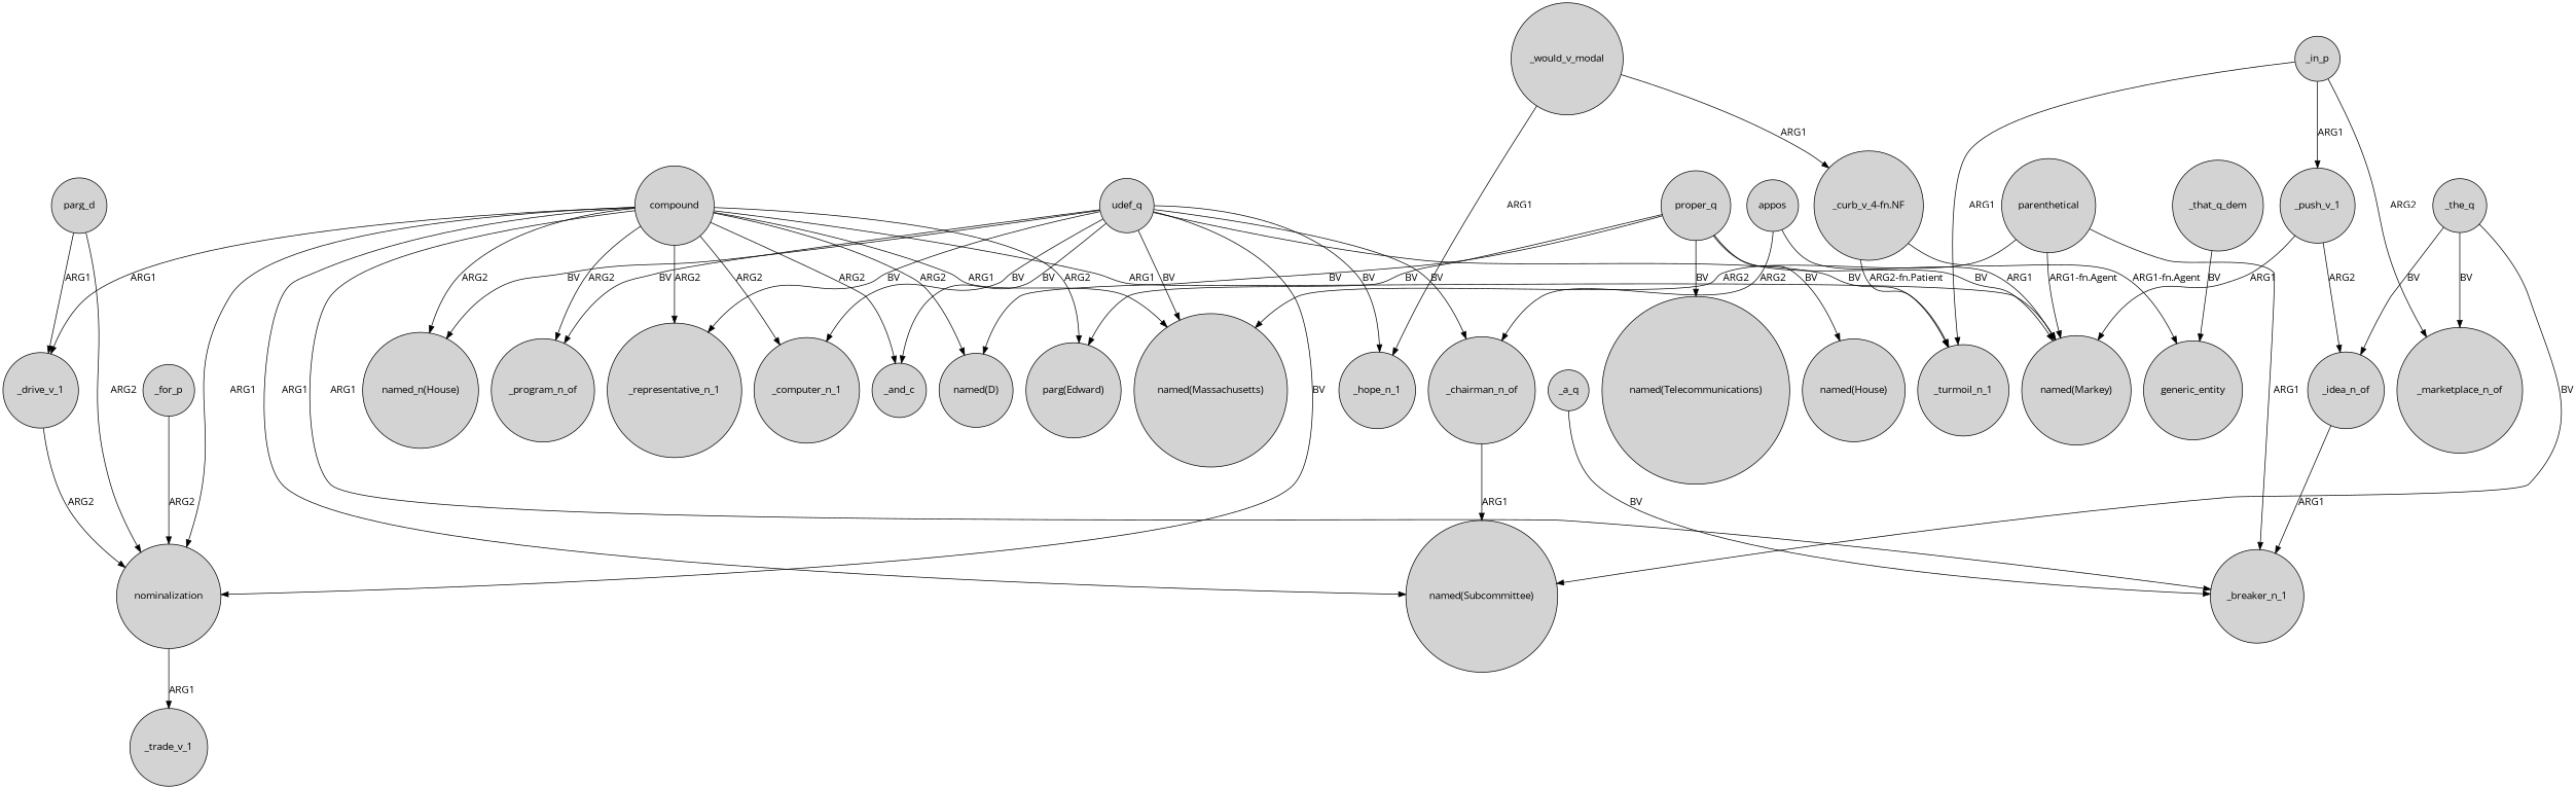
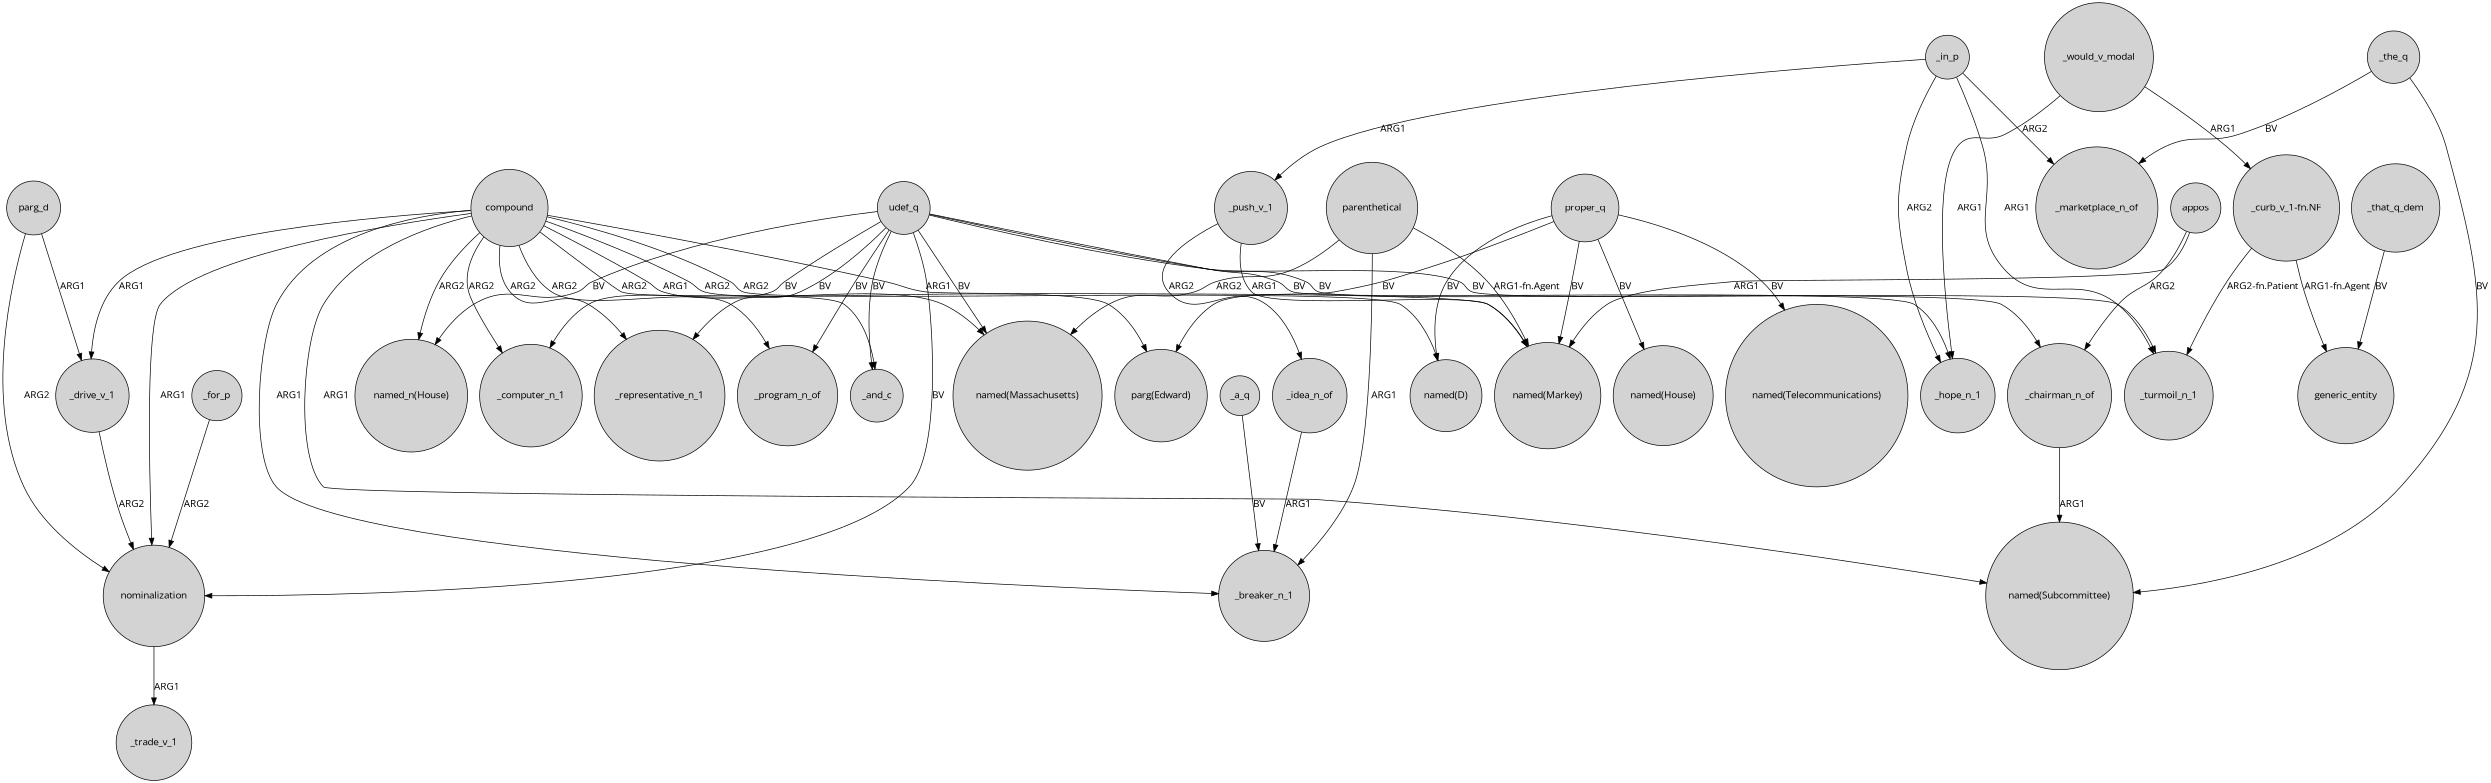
  digraph {
    fontname="Open Sans"
    node [fontname="Open Sans" shape=circle style=filled]
    edge [fontname="Open Sans"]
    udef_q
    "named_n(House)"
    nominalization
    _program_n_of
    _hope_n_1
    _turmoil_n_1
    "named(Massachusetts)"
    _computer_n_1
    _chairman_n_of
    _representative_n_1
    _and_c
    _trade_v_1
    "named(Subcommittee)"
    _drive_v_1
    compound
    _breaker_n_1
    "named(Markey)"
    n18 [label="parg(Edward)"]
    "named(D)"
    _would_v_modal
-   "_curb_v_1-fn.NF" [label="_curb_v_4-fn.NF"]
+   "_curb_v_1-fn.NF"
    generic_entity
    parg_d
    _that_q_dem
    _the_q
    _marketplace_n_of
    _idea_n_of
    _push_v_1
    _for_p
    _in_p
    _a_q
    parenthetical
    appos
    proper_q
    n35 [label="named(House)"]
    "named(Telecommunications)"
    udef_q -> "named_n(House)" [label=BV]
    udef_q -> nominalization [label=BV]
    udef_q -> _program_n_of [label=BV]
    udef_q -> _hope_n_1 [label=BV]
    udef_q -> _turmoil_n_1 [label=BV]
    udef_q -> "named(Massachusetts)" [label=BV]
    udef_q -> _computer_n_1 [label=BV]
    udef_q -> _chairman_n_of [label=BV]
    udef_q -> _representative_n_1 [label=BV]
    udef_q -> _and_c [label=BV]
    nominalization -> _trade_v_1 [label=ARG1]
    _chairman_n_of -> "named(Subcommittee)" [label=ARG1]
    _drive_v_1 -> nominalization [label=ARG2]
    compound -> "named_n(House)" [label=ARG2]
    compound -> nominalization [label=ARG1]
    compound -> _program_n_of [label=ARG2]
    compound -> "named(Massachusetts)" [label=ARG1]
    compound -> _computer_n_1 [label=ARG2]
    compound -> _representative_n_1 [label=ARG2]
    compound -> _and_c [label=ARG2]
    compound -> "named(Subcommittee)" [label=ARG1]
    compound -> _drive_v_1 [label=ARG1]
    compound -> _breaker_n_1 [label=ARG1]
    compound -> "named(Markey)" [label=ARG1]
    compound -> n18 [label=ARG2]
    compound -> "named(D)" [label=ARG2]
    _would_v_modal -> _hope_n_1 [label=ARG1]
    _would_v_modal -> "_curb_v_1-fn.NF" [label=ARG1]
    "_curb_v_1-fn.NF" -> _turmoil_n_1 [label="ARG2-fn.Patient"]
    "_curb_v_1-fn.NF" -> generic_entity [label="ARG1-fn.Agent"]
    parg_d -> nominalization [label=ARG2]
    parg_d -> _drive_v_1 [label=ARG1]
    _that_q_dem -> generic_entity [label=BV]
    _the_q -> "named(Subcommittee)" [label=BV]
    _the_q -> _marketplace_n_of [label=BV]
-   _the_q -> _idea_n_of [label=BV]
    _idea_n_of -> _breaker_n_1 [label=ARG1]
    _push_v_1 -> "named(Markey)" [label=ARG1]
    _push_v_1 -> _idea_n_of [label=ARG2]
    _for_p -> nominalization [label=ARG2]
+   _in_p -> _hope_n_1 [label=ARG2]
    _in_p -> _turmoil_n_1 [label=ARG1]
    _in_p -> _marketplace_n_of [label=ARG2]
    _in_p -> _push_v_1 [label=ARG1]
    _a_q -> _breaker_n_1 [label=BV]
    parenthetical -> "named(Massachusetts)" [label=ARG2]
    parenthetical -> _breaker_n_1 [label=ARG1]
    parenthetical -> "named(Markey)" [label="ARG1-fn.Agent"]
    appos -> _chairman_n_of [label=ARG2]
    appos -> "named(Markey)" [label=ARG1]
    proper_q -> "named(Markey)" [label=BV]
    proper_q -> n18 [label=BV]
    proper_q -> "named(D)" [label=BV]
    proper_q -> n35 [label=BV]
    proper_q -> "named(Telecommunications)" [label=BV]
  }
